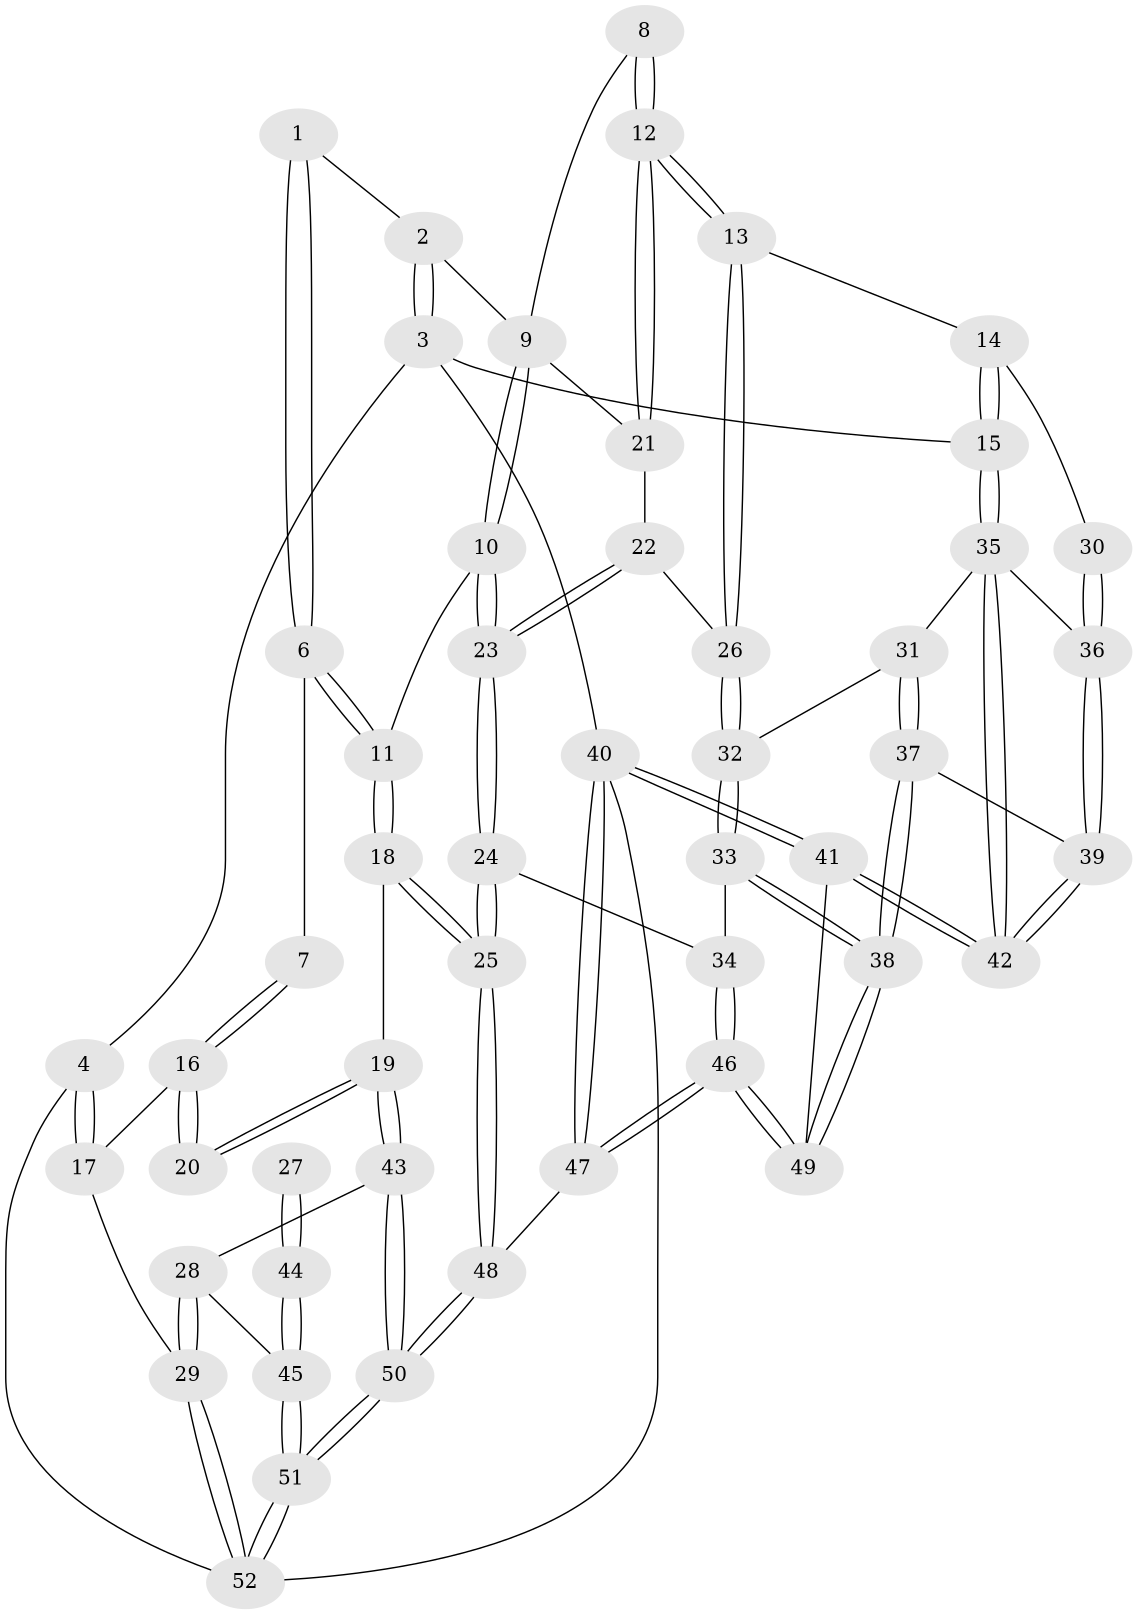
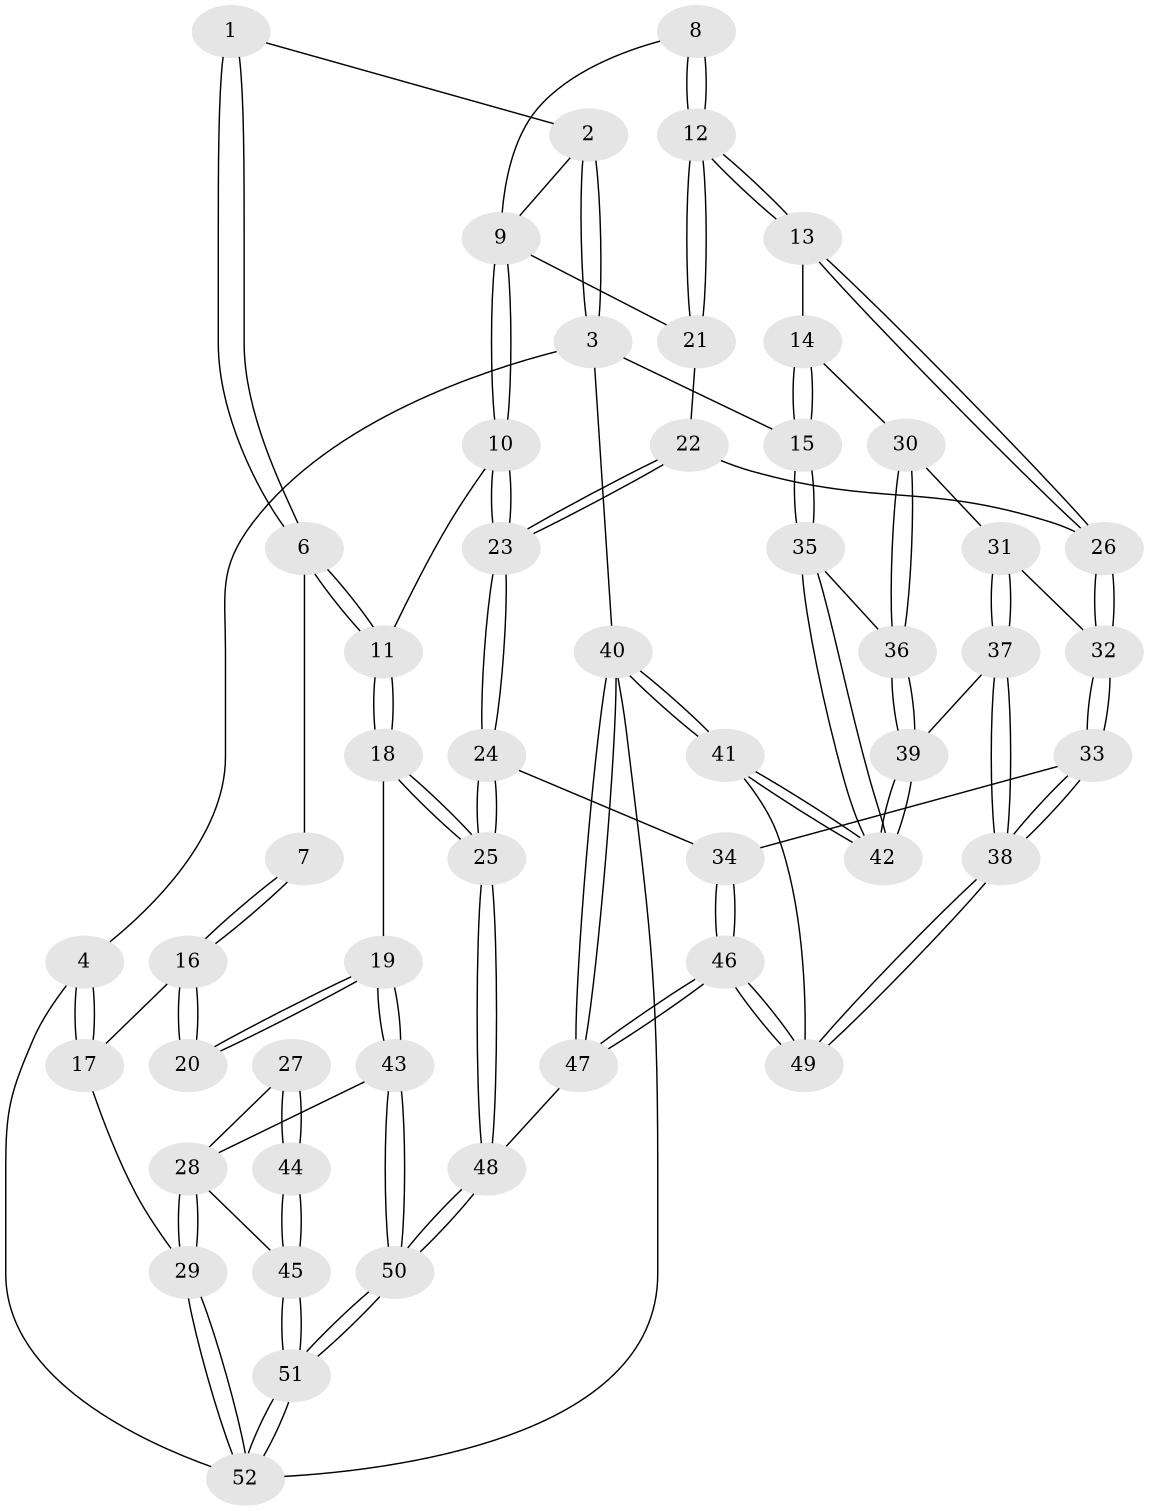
  graph {
    node [color=gray90 style=filled]
    1
    2
    6
    3
    9
    7
    11
    4
    15
    40
    8
    12
    17
    52
    35
    41
    47
    29
    16
    18
    20
    10
    21
    13
    23
    22
    24
    19
    25
    14
    26
    30
    32
    31
    36
    42
    43
    48
    28
    50
    27
    44
    34
    46
    33
    45
    51
    37
    39
    38
    49
    1 -- 2
    1 -- 6
    1 -- 6
    2 -- 3
    2 -- 3
    2 -- 9
    6 -- 7
    6 -- 11
    6 -- 11
    3 -- 4
    3 -- 15
    3 -- 40
    9 -- 10
    9 -- 10
    9 -- 21
    7 -- 16
    7 -- 16
    11 -- 18
    11 -- 18
    4 -- 17
    4 -- 17
    4 -- 52
    15 -- 35
    15 -- 35
    40 -- 52
    40 -- 41
    40 -- 41
    40 -- 47
    40 -- 47
    8 -- 9
    8 -- 12
    8 -- 12
    12 -- 21
    12 -- 21
    12 -- 13
    12 -- 13
    17 -- 29
    35 -- 36
    35 -- 42
    35 -- 42
    41 -- 42
    41 -- 42
    41 -- 49
    47 -- 48
    29 -- 52
    29 -- 52
    16 -- 17
    16 -- 20
    16 -- 20
    18 -- 19
    18 -- 25
    18 -- 25
    10 -- 11
    10 -- 23
    10 -- 23
    21 -- 22
    13 -- 14
    13 -- 26
    13 -- 26
    23 -- 24
    23 -- 24
    22 -- 23
    22 -- 23
    22 -- 26
    24 -- 25
    24 -- 25
    24 -- 34
    19 -- 20
    19 -- 20
    19 -- 43
    19 -- 43
    25 -- 48
    25 -- 48
    14 -- 15
    14 -- 15
    14 -- 30
    26 -- 32
    26 -- 32
-   35 -- 31
+   30 -- 31
    30 -- 36
    30 -- 36
    32 -- 33
    32 -- 33
    31 -- 32
    31 -- 37
    31 -- 37
    36 -- 39
    36 -- 39
    43 -- 28
    43 -- 50
    43 -- 50
    48 -- 50
    48 -- 50
    28 -- 29
    28 -- 29
    28 -- 45
    50 -- 51
    50 -- 51
+   27 -- 28
    27 -- 44
    27 -- 44
    44 -- 45
    44 -- 45
    34 -- 46
    34 -- 46
    46 -- 47
    46 -- 47
    46 -- 49
    46 -- 49
    33 -- 34
    33 -- 38
    33 -- 38
    45 -- 51
    45 -- 51
    51 -- 52
    51 -- 52
    37 -- 39
    37 -- 38
    37 -- 38
    39 -- 42
    39 -- 42
    38 -- 49
    38 -- 49
  }
